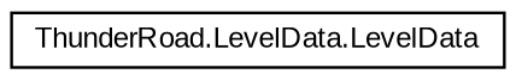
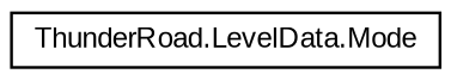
  digraph {
    rankdir=TB
    fontname="Liberation Sans"
-   n1 [color=black fillcolor=white fontname="Liberation Sans" fontsize=10 height=0.2 label="ThunderRoad.LevelData.LevelData" shape=record style=filled width=0.4]
+   n1 [color=black fillcolor=white fontname="Liberation Sans" fontsize=10 height=0.2 label="ThunderRoad.LevelData.Mode" shape=record style=filled width=0.4]
  }
